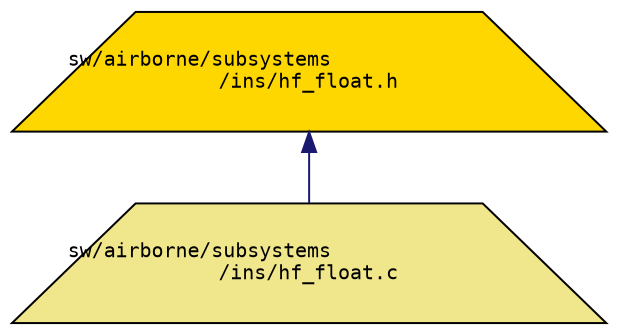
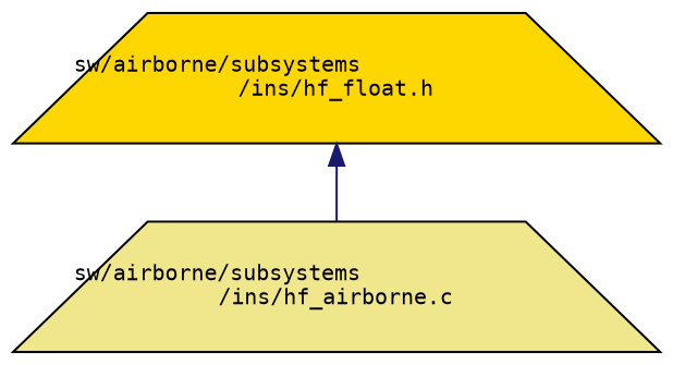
  digraph {
    fontname="DejaVu Sans Mono"
    node [color=black fontname="DejaVu Sans Mono" fontsize=10 shape=trapezium style=filled]
    n1 [fillcolor=gold fontcolor=black height=0.2 label="sw/airborne/subsystems\l/ins/hf_float.h" width=0.4]
-   n2 [fillcolor=khaki height=0.2 label="sw/airborne/subsystems\l/ins/hf_float.c" width=0.4]
+   n2 [fillcolor=khaki height=0.2 label="sw/airborne/subsystems\l/ins/hf_airborne.c" width=0.4]
    n1 -> n2 [color=midnightblue dir=back fontname="DejaVu Sans Mono" fontsize=10 labelfontname=FreeSans labelfontsize=10 style=solid]
  }
